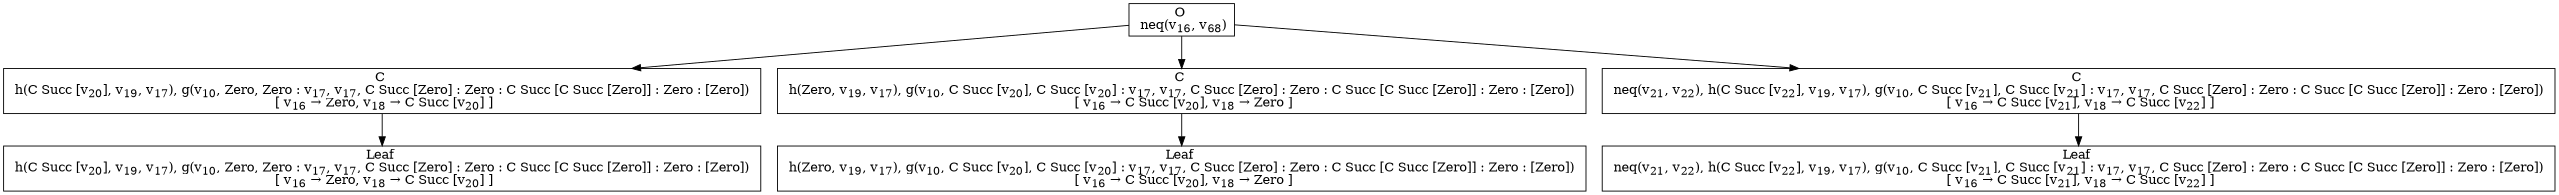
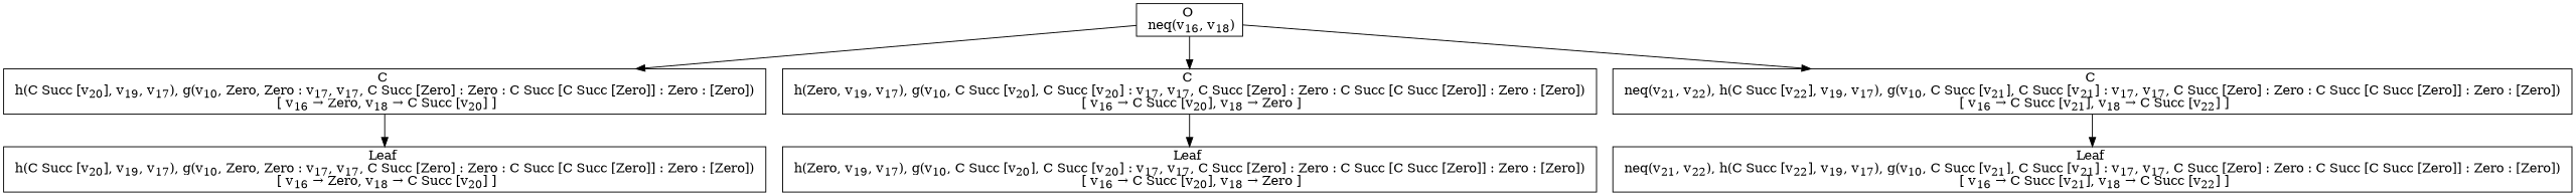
  digraph {
    rankdir=TB
    node [fillcolor=white shape=box style=filled]
-   n1 [label=<O <BR/> neq(v<SUB>16</SUB>, v<SUB>68</SUB>)>]
+   n1 [label=<O <BR/> neq(v<SUB>16</SUB>, v<SUB>18</SUB>)>]
    n2 [label=<C <BR/> h(C Succ [v<SUB>20</SUB>], v<SUB>19</SUB>, v<SUB>17</SUB>), g(v<SUB>10</SUB>, Zero, Zero : v<SUB>17</SUB>, v<SUB>17</SUB>, C Succ [Zero] : Zero : C Succ [C Succ [Zero]] : Zero : [Zero]) <BR/>  [ v<SUB>16</SUB> &rarr; Zero, v<SUB>18</SUB> &rarr; C Succ [v<SUB>20</SUB>] ] >]
    n3 [label=<C <BR/> h(Zero, v<SUB>19</SUB>, v<SUB>17</SUB>), g(v<SUB>10</SUB>, C Succ [v<SUB>20</SUB>], C Succ [v<SUB>20</SUB>] : v<SUB>17</SUB>, v<SUB>17</SUB>, C Succ [Zero] : Zero : C Succ [C Succ [Zero]] : Zero : [Zero]) <BR/>  [ v<SUB>16</SUB> &rarr; C Succ [v<SUB>20</SUB>], v<SUB>18</SUB> &rarr; Zero ] >]
    n4 [label=<C <BR/> neq(v<SUB>21</SUB>, v<SUB>22</SUB>), h(C Succ [v<SUB>22</SUB>], v<SUB>19</SUB>, v<SUB>17</SUB>), g(v<SUB>10</SUB>, C Succ [v<SUB>21</SUB>], C Succ [v<SUB>21</SUB>] : v<SUB>17</SUB>, v<SUB>17</SUB>, C Succ [Zero] : Zero : C Succ [C Succ [Zero]] : Zero : [Zero]) <BR/>  [ v<SUB>16</SUB> &rarr; C Succ [v<SUB>21</SUB>], v<SUB>18</SUB> &rarr; C Succ [v<SUB>22</SUB>] ] >]
    n5 [label=<Leaf <BR/> h(C Succ [v<SUB>20</SUB>], v<SUB>19</SUB>, v<SUB>17</SUB>), g(v<SUB>10</SUB>, Zero, Zero : v<SUB>17</SUB>, v<SUB>17</SUB>, C Succ [Zero] : Zero : C Succ [C Succ [Zero]] : Zero : [Zero]) <BR/>  [ v<SUB>16</SUB> &rarr; Zero, v<SUB>18</SUB> &rarr; C Succ [v<SUB>20</SUB>] ] >]
    n6 [label=<Leaf <BR/> h(Zero, v<SUB>19</SUB>, v<SUB>17</SUB>), g(v<SUB>10</SUB>, C Succ [v<SUB>20</SUB>], C Succ [v<SUB>20</SUB>] : v<SUB>17</SUB>, v<SUB>17</SUB>, C Succ [Zero] : Zero : C Succ [C Succ [Zero]] : Zero : [Zero]) <BR/>  [ v<SUB>16</SUB> &rarr; C Succ [v<SUB>20</SUB>], v<SUB>18</SUB> &rarr; Zero ] >]
    n7 [label=<Leaf <BR/> neq(v<SUB>21</SUB>, v<SUB>22</SUB>), h(C Succ [v<SUB>22</SUB>], v<SUB>19</SUB>, v<SUB>17</SUB>), g(v<SUB>10</SUB>, C Succ [v<SUB>21</SUB>], C Succ [v<SUB>21</SUB>] : v<SUB>17</SUB>, v<SUB>17</SUB>, C Succ [Zero] : Zero : C Succ [C Succ [Zero]] : Zero : [Zero]) <BR/>  [ v<SUB>16</SUB> &rarr; C Succ [v<SUB>21</SUB>], v<SUB>18</SUB> &rarr; C Succ [v<SUB>22</SUB>] ] >]
    n1 -> n2
    n1 -> n3
    n1 -> n4
    n2 -> n5
    n3 -> n6
    n4 -> n7
  }
